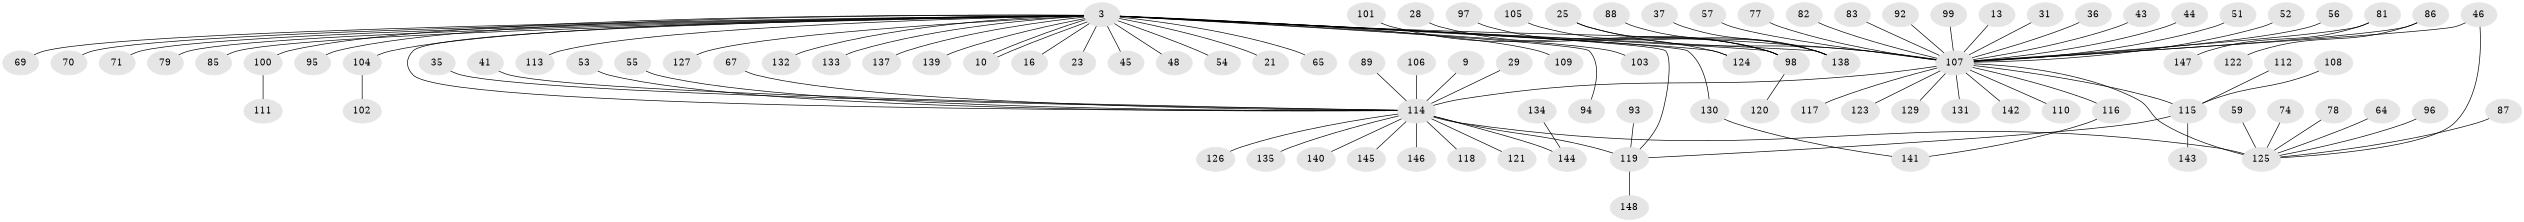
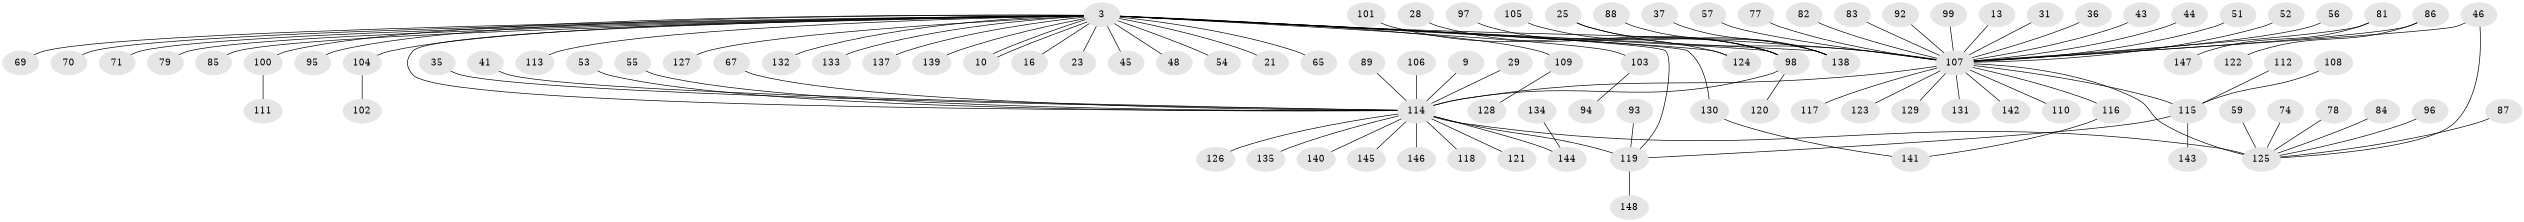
  graph {
    node [color=gray90 style=filled]
    3
    10
    16
    23
    45
    48
    54
    n8 [label=21]
    65
    69
    70
    71
    79 [super="+49+62"]
    85
    94
    95 [super="+40"]
    98 [super="+27"]
    100
    103
    104
    107 [super="+26+21+80+72"]
    109 [super="+90"]
    113
    114 [super="+6+22"]
    119 [super="+64"]
    124 [super="+42"]
    127 [super="+75"]
    130
    132 [super="+39"]
    133
    137
    138 [super="+19"]
    139
    120
    111
    102
    125 [super="+91+58"]
    110
    115 [super="+63"]
    116 [super="+30"]
    117
    123
    129
    131
    142
+   128
    118
    121
    126 [super="+76"]
    135
    140
    144 [super="+66"]
    145
    146
    148
    141
    9
    13
    25
    28
    29
    31
    35
    36
    37
    41
    43
    44
    46
    n70 [label=87]
    51
    52
    53
    55
    56
    57
    59
    67
    74
    77
    78 [super="+33"]
    81 [super="+73"]
    147
    82
    83
-   84 [label=64]
+   84
    86 [super="+68"]
    122
    88
    89
    92
    93
    96
    97
    99
    101
    105
    106
    143
    108
    112
    134
    3 -- 10
    3 -- 10
    3 -- 16
    3 -- 23
    3 -- 45
    3 -- 48
    3 -- 54
    3 -- n8
    3 -- 65
    3 -- 69
    3 -- 70
    3 -- 71
    3 -- 79 [weight=2]
    3 -- 85
-   3 -- 94
+   103 -- 94
    3 -- 95
    3 -- 98 [weight=2]
    3 -- 100
    3 -- 103
    3 -- 104
    3 -- 107 [weight=7]
    3 -- 109 [weight=2]
    3 -- 113
    3 -- 114 [weight=4]
    3 -- 119
    3 -- 124
    3 -- 127
    3 -- 130
    3 -- 132
    3 -- 133
    3 -- 137
    3 -- 138 [weight=2]
    3 -- 139
+   98 -- 114
    98 -- 120
    100 -- 111
    104 -- 102
    107 -- 114
    107 -- 125
    107 -- 110
    107 -- 115 [weight=2]
    107 -- 116
    107 -- 117
    107 -- 123
    107 -- 129
    107 -- 131
    107 -- 142
+   109 -- 128
    114 -- 119 [weight=3]
    114 -- 125 [weight=4]
    114 -- 118
    114 -- 121
    114 -- 126
    114 -- 135
    114 -- 140
    114 -- 144
    114 -- 145
    114 -- 146
    119 -- 148
    130 -- 141
    115 -- 119
    115 -- 143
    116 -- 141
    9 -- 114
    13 -- 107
    25 -- 98
    25 -- 107
    28 -- 98
    29 -- 114
    31 -- 107
    35 -- 114
    36 -- 107
    37 -- 138
    41 -- 114
    43 -- 107
    44 -- 107
    46 -- 107
    46 -- 125
    n70 -- 125
    51 -- 107
    52 -- 107
    53 -- 114
    55 -- 114
    56 -- 107
    57 -- 107
    59 -- 125
    67 -- 114
    74 -- 125
    77 -- 107
    78 -- 125
    81 -- 107
    81 -- 147
    82 -- 107
    83 -- 107
    84 -- 125
    86 -- 107
    86 -- 122
    88 -- 138
    89 -- 114
    92 -- 107
    93 -- 119
    96 -- 125
    97 -- 98
    99 -- 107
    101 -- 124
    105 -- 138
    106 -- 114
    108 -- 115
    112 -- 115
    134 -- 144
  }
